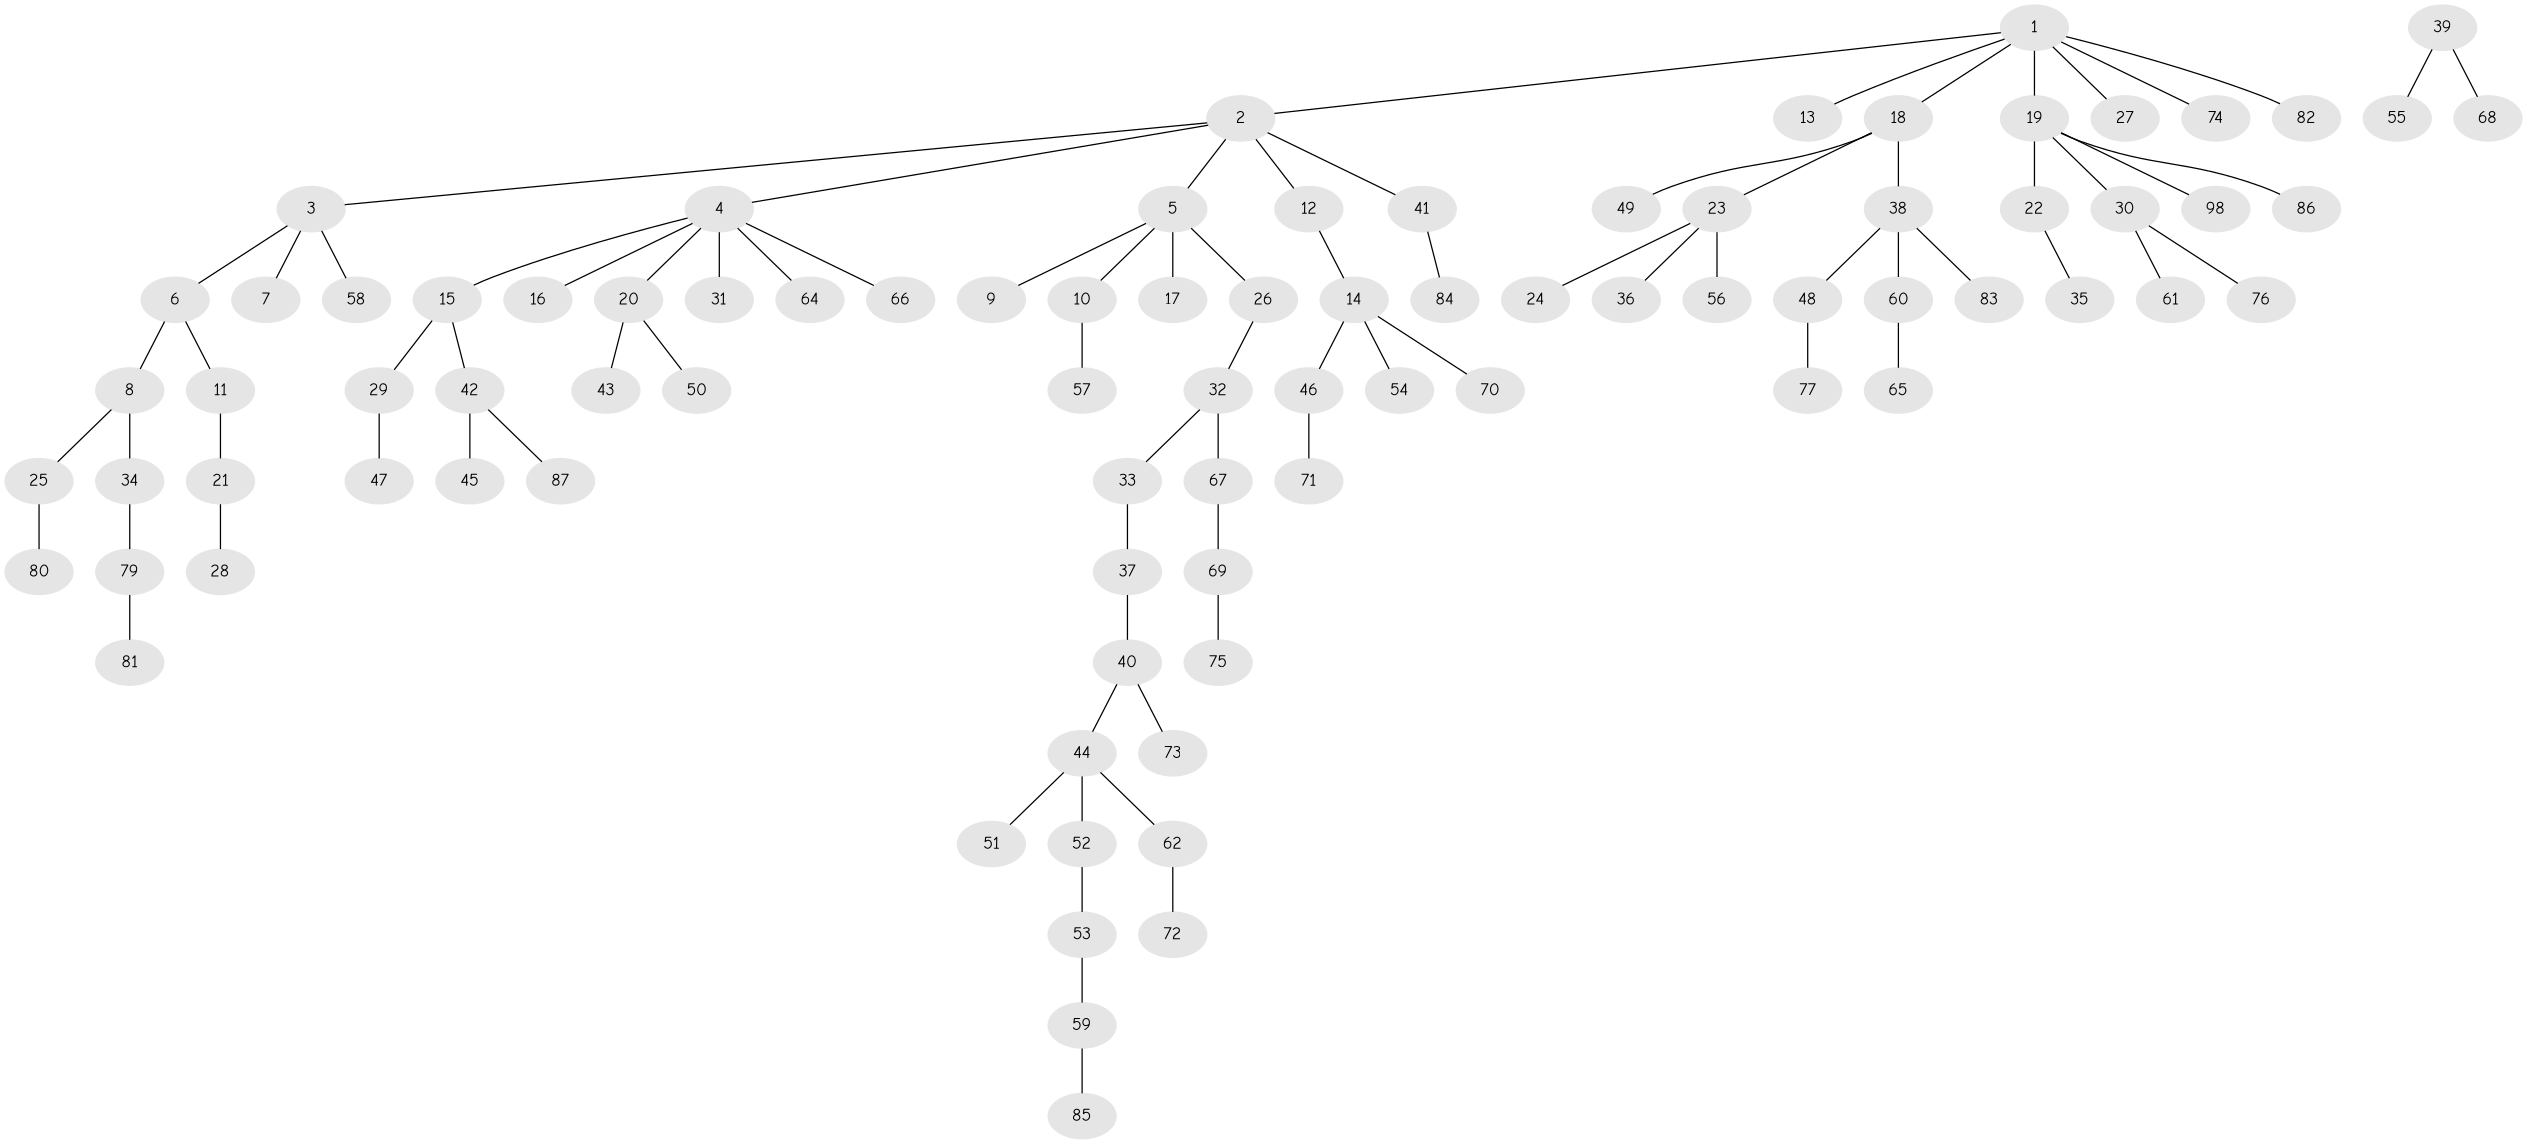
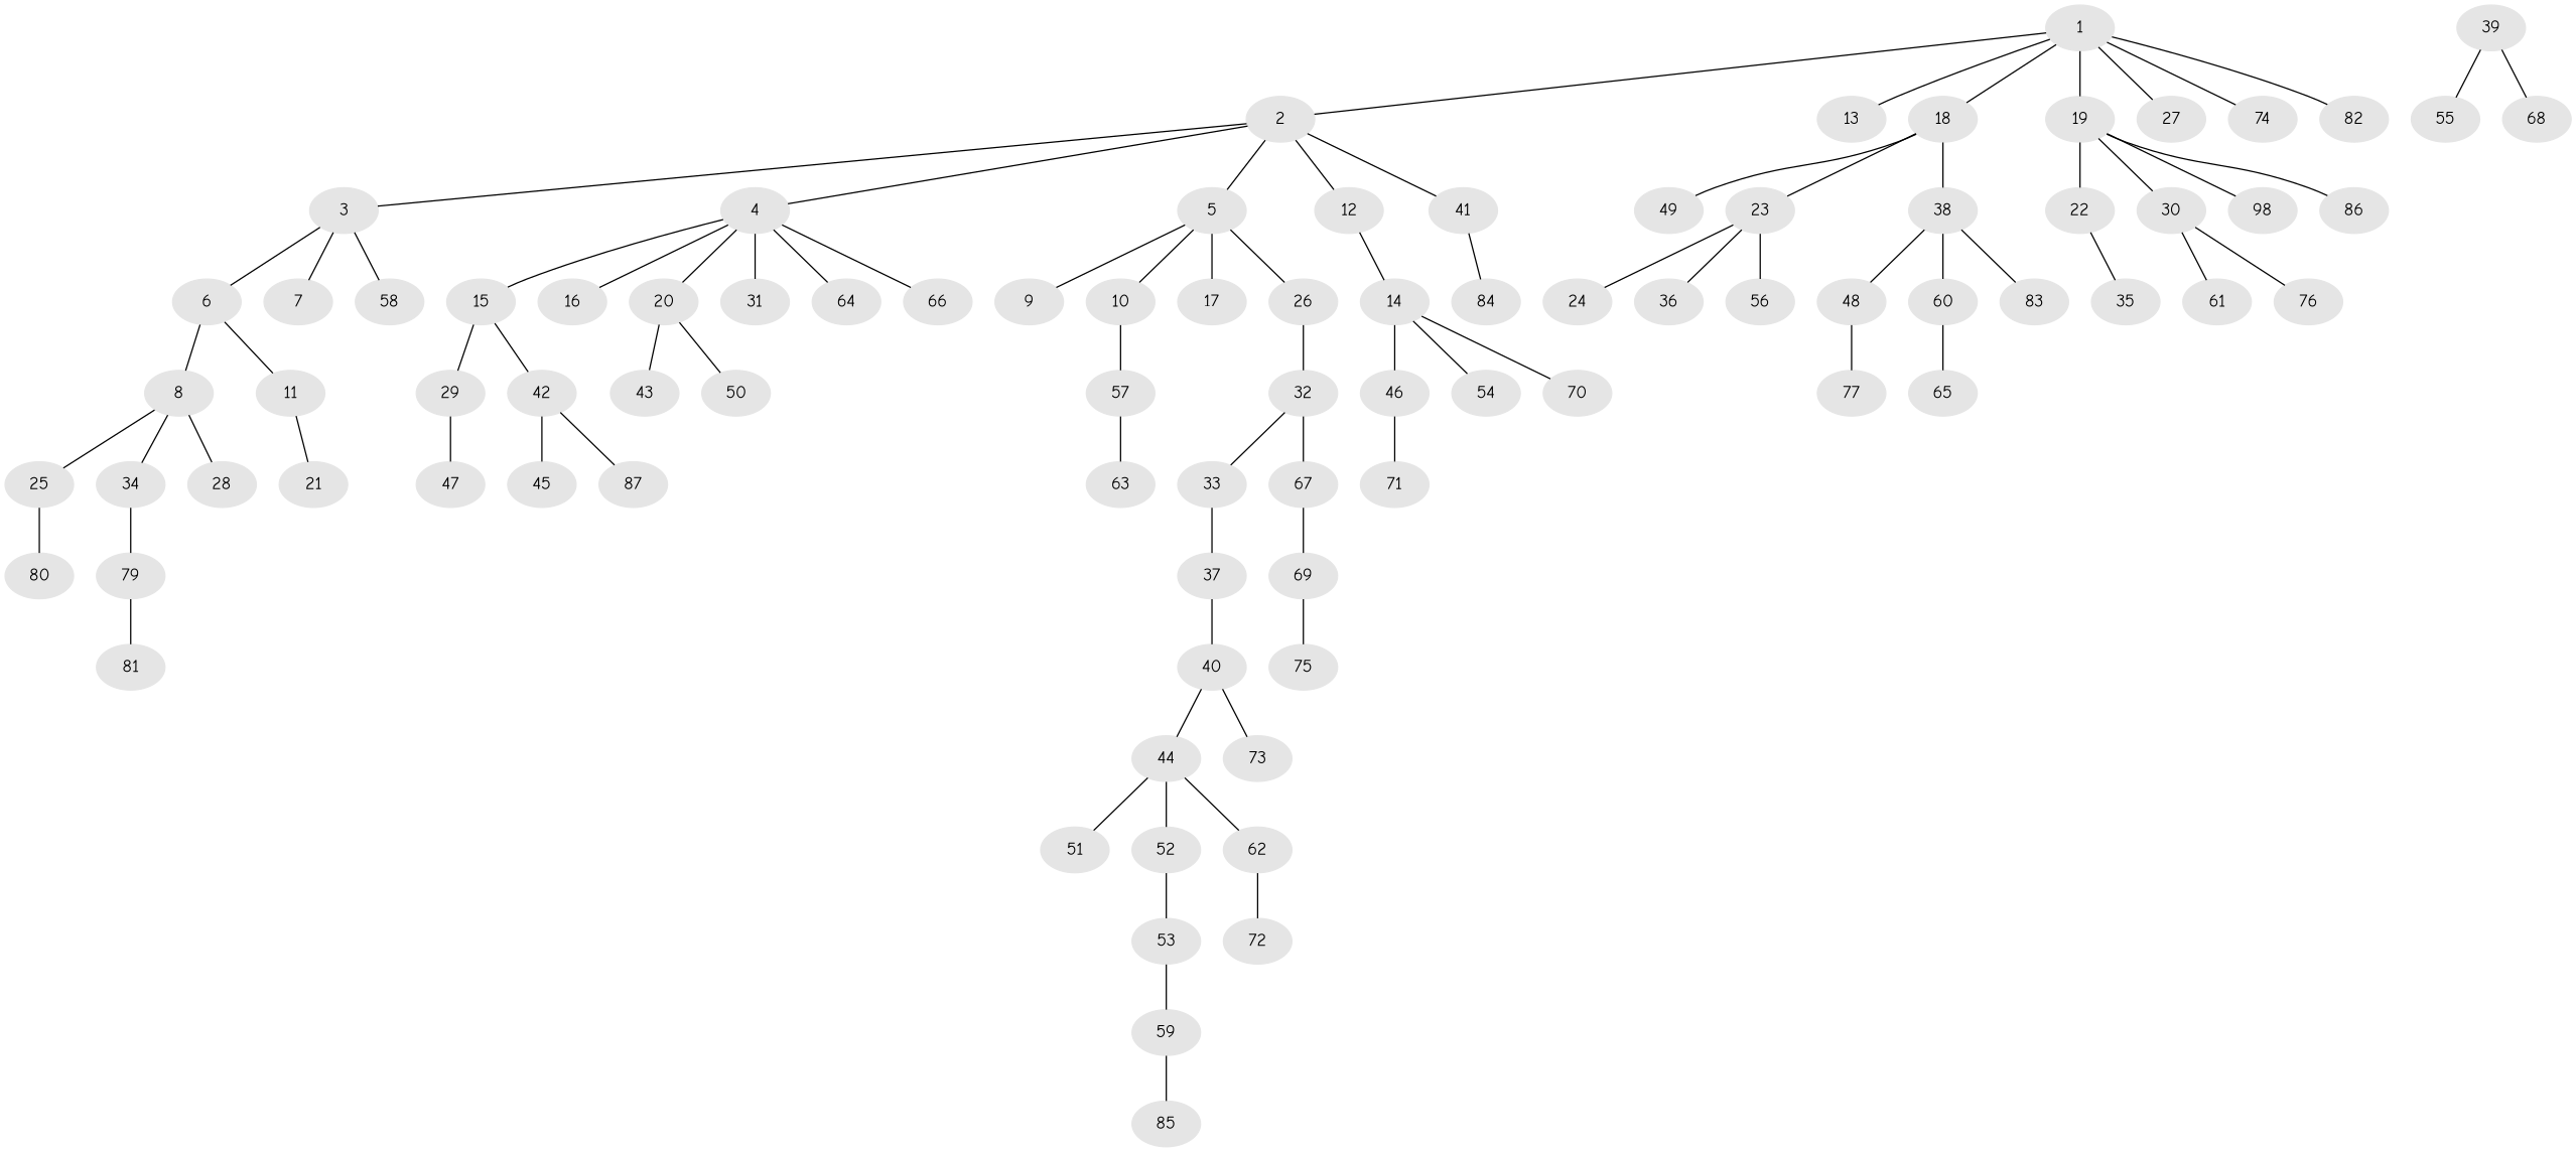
  graph {
    fontname="Comic Neue"
    node [color=gray90 fontname="Comic Neue" style=filled]
    edge [fontname="Comic Neue"]
    1
    2
    13
    18
    19
    27
    74
    82
    3
    4
    5
    12
    41
    49
    23
    38
    22
    30
    n19 [label=98]
    86
    6
    7
    58
    15
    16
    20
    31
    64
    66
    9
    10
    17
    26
    14
    84
    8
    11
    29
    42
    43
    50
    39
    55
    68
    57
    32
    25
    34
    21
    28
    80
    79
+   63
    46
    54
    70
    71
    47
    45
    87
    24
    36
    56
    48
    60
    83
    35
    61
    76
    33
    67
    37
    69
    40
    81
    44
    73
    77
    65
    51
    52
    62
    53
    72
    59
    85
    75
    1 -- 2
    1 -- 13
    1 -- 18
    1 -- 19
    1 -- 27
    1 -- 74
    1 -- 82
    2 -- 3
    2 -- 4
    2 -- 5
    2 -- 12
    2 -- 41
    18 -- 49
    18 -- 23
    18 -- 38
    19 -- 22
    19 -- 30
    19 -- n19
    19 -- 86
    3 -- 6
    3 -- 7
    3 -- 58
    4 -- 15
    4 -- 16
    4 -- 20
    4 -- 31
    4 -- 64
    4 -- 66
    5 -- 9
    5 -- 10
    5 -- 17
    5 -- 26
    12 -- 14
    41 -- 84
    23 -- 24
    23 -- 36
    23 -- 56
    38 -- 48
    38 -- 60
    38 -- 83
    22 -- 35
    30 -- 61
    30 -- 76
    6 -- 8
    6 -- 11
    15 -- 29
    15 -- 42
    20 -- 43
    20 -- 50
    10 -- 57
    26 -- 32
    14 -- 46
    14 -- 54
    14 -- 70
    8 -- 25
    8 -- 34
    11 -- 21
    29 -- 47
    42 -- 45
    42 -- 87
    39 -- 55
    39 -- 68
+   57 -- 63
    32 -- 33
    32 -- 67
    25 -- 80
    34 -- 79
-   21 -- 28
+   8 -- 28
    79 -- 81
    46 -- 71
    48 -- 77
    60 -- 65
    33 -- 37
    67 -- 69
    37 -- 40
    69 -- 75
    40 -- 44
    40 -- 73
    44 -- 51
    44 -- 52
    44 -- 62
    52 -- 53
    62 -- 72
    53 -- 59
    59 -- 85
  }
